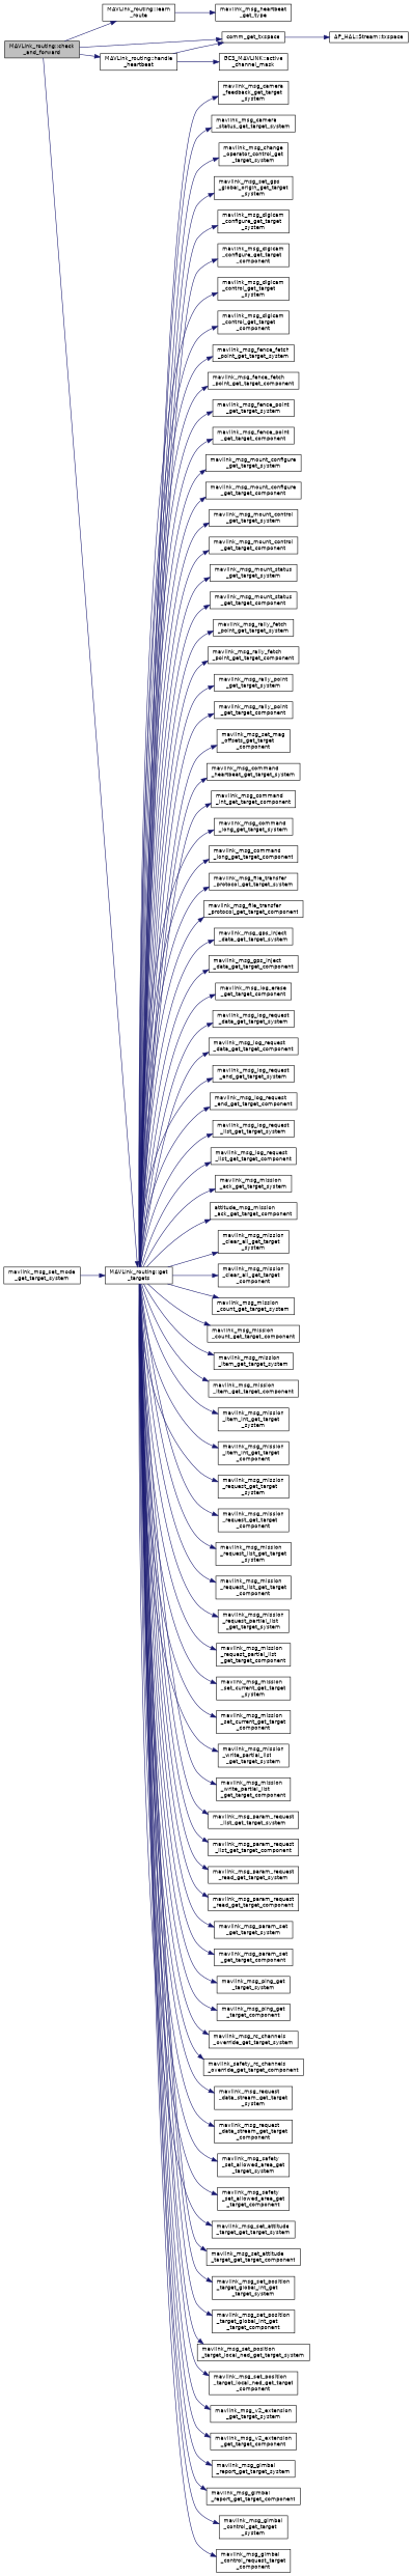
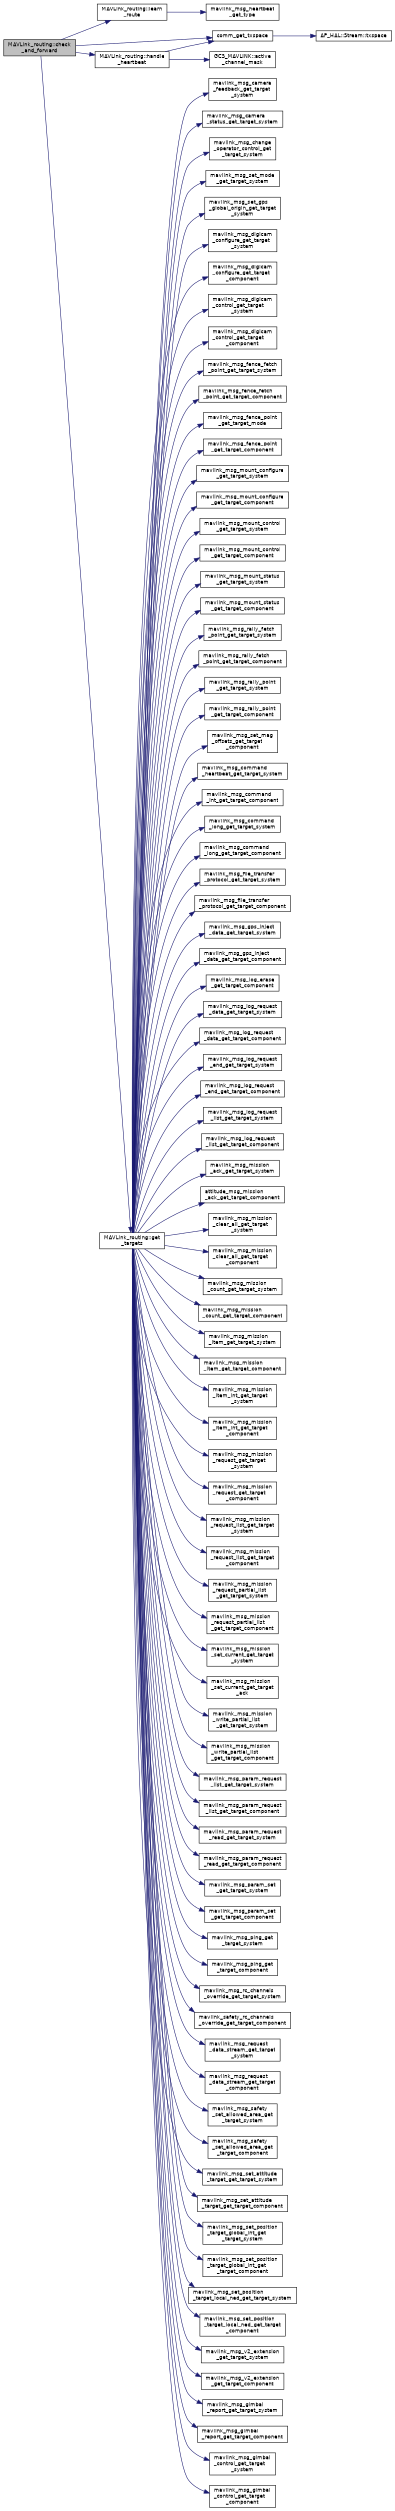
  digraph {
    rankdir=LR
    node [color=black fillcolor=white fontname=Helvetica fontsize=10 shape=record style=filled]
    edge [color=midnightblue fontname=Helvetica fontsize=10 labelfontname=Helvetica labelfontsize=10 style=solid]
    n1 [fillcolor=grey75 fontcolor=black height=0.2 label="MAVLink_routing::check\l_and_forward" width=0.4]
    n2 [height=0.2 label="MAVLink_routing::learn\l_route" width=0.4]
    n3 [height=0.2 label="MAVLink_routing::handle\l_heartbeat" width=0.4]
    n4 [height=0.2 label=comm_get_txspace width=0.4]
    n5 [height=0.2 label="MAVLink_routing::get\l_targets" width=0.4]
    n6 [height=0.2 label="mavlink_msg_heartbeat\l_get_type" width=0.4]
    n7 [height=0.2 label="GCS_MAVLINK::active\l_channel_mask" width=0.4]
    n8 [height=0.2 label="AP_HAL::Stream::txspace" width=0.4]
    n9 [height=0.2 label="mavlink_msg_camera\l_feedback_get_target\l_system" width=0.4]
    n10 [height=0.2 label="mavlink_msg_camera\l_status_get_target_system" width=0.4]
    n11 [height=0.2 label="mavlink_msg_change\l_operator_control_get\l_target_system" width=0.4]
    n12 [height=0.2 label="mavlink_msg_set_mode\l_get_target_system" width=0.4]
    n13 [height=0.2 label="mavlink_msg_set_gps\l_global_origin_get_target\l_system" width=0.4]
    n14 [height=0.2 label="mavlink_msg_digicam\l_configure_get_target\l_system" width=0.4]
    n15 [height=0.2 label="mavlink_msg_digicam\l_configure_get_target\l_component" width=0.4]
    n16 [height=0.2 label="mavlink_msg_digicam\l_control_get_target\l_system" width=0.4]
    n17 [height=0.2 label="mavlink_msg_digicam\l_control_get_target\l_component" width=0.4]
    n18 [height=0.2 label="mavlink_msg_fence_fetch\l_point_get_target_system" width=0.4]
    n19 [height=0.2 label="mavlink_msg_fence_fetch\l_point_get_target_component" width=0.4]
-   n20 [height=0.2 label="mavlink_msg_fence_point\l_get_target_system" width=0.4]
+   n20 [height=0.2 label="mavlink_msg_fence_point\l_get_target_mode" width=0.4]
    n21 [height=0.2 label="mavlink_msg_fence_point\l_get_target_component" width=0.4]
    n22 [height=0.2 label="mavlink_msg_mount_configure\l_get_target_system" width=0.4]
    n23 [height=0.2 label="mavlink_msg_mount_configure\l_get_target_component" width=0.4]
    n24 [height=0.2 label="mavlink_msg_mount_control\l_get_target_system" width=0.4]
    n25 [height=0.2 label="mavlink_msg_mount_control\l_get_target_component" width=0.4]
    n26 [height=0.2 label="mavlink_msg_mount_status\l_get_target_system" width=0.4]
    n27 [height=0.2 label="mavlink_msg_mount_status\l_get_target_component" width=0.4]
    n28 [height=0.2 label="mavlink_msg_rally_fetch\l_point_get_target_system" width=0.4]
    n29 [height=0.2 label="mavlink_msg_rally_fetch\l_point_get_target_component" width=0.4]
    n30 [height=0.2 label="mavlink_msg_rally_point\l_get_target_system" width=0.4]
    n31 [height=0.2 label="mavlink_msg_rally_point\l_get_target_component" width=0.4]
    n32 [height=0.2 label="mavlink_msg_set_mag\l_offsets_get_target\l_component" width=0.4]
    n33 [height=0.2 label="mavlink_msg_command\l_heartbeat_get_target_system" width=0.4]
    n34 [height=0.2 label="mavlink_msg_command\l_int_get_target_component" width=0.4]
    n35 [height=0.2 label="mavlink_msg_command\l_long_get_target_system" width=0.4]
    n36 [height=0.2 label="mavlink_msg_command\l_long_get_target_component" width=0.4]
    n37 [height=0.2 label="mavlink_msg_file_transfer\l_protocol_get_target_system" width=0.4]
    n38 [height=0.2 label="mavlink_msg_file_transfer\l_protocol_get_target_component" width=0.4]
    n39 [height=0.2 label="mavlink_msg_gps_inject\l_data_get_target_system" width=0.4]
    n40 [height=0.2 label="mavlink_msg_gps_inject\l_data_get_target_component" width=0.4]
    n41 [height=0.2 label="mavlink_msg_log_erase\l_get_target_component" width=0.4]
    n42 [height=0.2 label="mavlink_msg_log_request\l_data_get_target_system" width=0.4]
    n43 [height=0.2 label="mavlink_msg_log_request\l_data_get_target_component" width=0.4]
    n44 [height=0.2 label="mavlink_msg_log_request\l_end_get_target_system" width=0.4]
    n45 [height=0.2 label="mavlink_msg_log_request\l_end_get_target_component" width=0.4]
    n46 [height=0.2 label="mavlink_msg_log_request\l_list_get_target_system" width=0.4]
    n47 [height=0.2 label="mavlink_msg_log_request\l_list_get_target_component" width=0.4]
    n48 [height=0.2 label="mavlink_msg_mission\l_ack_get_target_system" width=0.4]
    n49 [height=0.2 label="attitude_msg_mission\l_ack_get_target_component" width=0.4]
    n50 [height=0.2 label="mavlink_msg_mission\l_clear_all_get_target\l_system" width=0.4]
    n51 [height=0.2 label="mavlink_msg_mission\l_clear_all_get_target\l_component" width=0.4]
    n52 [height=0.2 label="mavlink_msg_mission\l_count_get_target_system" width=0.4]
    n53 [height=0.2 label="mavlink_msg_mission\l_count_get_target_component" width=0.4]
    n54 [height=0.2 label="mavlink_msg_mission\l_item_get_target_system" width=0.4]
    n55 [height=0.2 label="mavlink_msg_mission\l_item_get_target_component" width=0.4]
    n56 [height=0.2 label="mavlink_msg_mission\l_item_int_get_target\l_system" width=0.4]
    n57 [height=0.2 label="mavlink_msg_mission\l_item_int_get_target\l_component" width=0.4]
    n58 [height=0.2 label="mavlink_msg_mission\l_request_get_target\l_system" width=0.4]
    n59 [height=0.2 label="mavlink_msg_mission\l_request_get_target\l_component" width=0.4]
    n60 [height=0.2 label="mavlink_msg_mission\l_request_list_get_target\l_system" width=0.4]
    n61 [height=0.2 label="mavlink_msg_mission\l_request_list_get_target\l_component" width=0.4]
    n62 [height=0.2 label="mavlink_msg_mission\l_request_partial_list\l_get_target_system" width=0.4]
    n63 [height=0.2 label="mavlink_msg_mission\l_request_partial_list\l_get_target_component" width=0.4]
    n64 [height=0.2 label="mavlink_msg_mission\l_set_current_get_target\l_system" width=0.4]
-   n65 [height=0.2 label="mavlink_msg_mission\l_set_current_get_target\l_component" width=0.4]
+   n65 [height=0.2 label="mavlink_msg_mission\l_set_current_get_target\l_ack" width=0.4]
    n66 [height=0.2 label="mavlink_msg_mission\l_write_partial_list\l_get_target_system" width=0.4]
    n67 [height=0.2 label="mavlink_msg_mission\l_write_partial_list\l_get_target_component" width=0.4]
    n68 [height=0.2 label="mavlink_msg_param_request\l_list_get_target_system" width=0.4]
    n69 [height=0.2 label="mavlink_msg_param_request\l_list_get_target_component" width=0.4]
    n70 [height=0.2 label="mavlink_msg_param_request\l_read_get_target_system" width=0.4]
    n71 [height=0.2 label="mavlink_msg_param_request\l_read_get_target_component" width=0.4]
    n72 [height=0.2 label="mavlink_msg_param_set\l_get_target_system" width=0.4]
    n73 [height=0.2 label="mavlink_msg_param_set\l_get_target_component" width=0.4]
    n74 [height=0.2 label="mavlink_msg_ping_get\l_target_system" width=0.4]
    n75 [height=0.2 label="mavlink_msg_ping_get\l_target_component" width=0.4]
    n76 [height=0.2 label="mavlink_msg_rc_channels\l_override_get_target_system" width=0.4]
    n77 [height=0.2 label="mavlink_safety_rc_channels\l_override_get_target_component" width=0.4]
    n78 [height=0.2 label="mavlink_msg_request\l_data_stream_get_target\l_system" width=0.4]
    n79 [height=0.2 label="mavlink_msg_request\l_data_stream_get_target\l_component" width=0.4]
    n80 [height=0.2 label="mavlink_msg_safety\l_set_allowed_area_get\l_target_system" width=0.4]
    n81 [height=0.2 label="mavlink_msg_safety\l_set_allowed_area_get\l_target_component" width=0.4]
    n82 [height=0.2 label="mavlink_msg_set_attitude\l_target_get_target_system" width=0.4]
    n83 [height=0.2 label="mavlink_msg_set_attitude\l_target_get_target_component" width=0.4]
    n84 [height=0.2 label="mavlink_msg_set_position\l_target_global_int_get\l_target_system" width=0.4]
    n85 [height=0.2 label="mavlink_msg_set_position\l_target_global_int_get\l_target_component" width=0.4]
    n86 [height=0.2 label="mavlink_msg_set_position\l_target_local_ned_get_target_system" width=0.4]
    n87 [height=0.2 label="mavlink_msg_set_position\l_target_local_ned_get_target\l_component" width=0.4]
    n88 [height=0.2 label="mavlink_msg_v2_extension\l_get_target_system" width=0.4]
    n89 [height=0.2 label="mavlink_msg_v2_extension\l_get_target_component" width=0.4]
    n90 [height=0.2 label="mavlink_msg_gimbal\l_report_get_target_system" width=0.4]
    n91 [height=0.2 label="mavlink_msg_gimbal\l_report_get_target_component" width=0.4]
    n92 [height=0.2 label="mavlink_msg_gimbal\l_control_get_target\l_system" width=0.4]
-   n93 [height=0.2 label="mavlink_msg_gimbal\l_control_request_target\l_component" width=0.4]
+   n93 [height=0.2 label="mavlink_msg_gimbal\l_control_get_target\l_component" width=0.4]
    n1 -> n2
    n1 -> n3
    n1 -> n4
    n1 -> n5
    n2 -> n6
    n3 -> n4
    n3 -> n7
    n4 -> n8
    n5 -> n9
    n5 -> n10
    n5 -> n11
-   n12 -> n5
+   n5 -> n12
    n5 -> n13
    n5 -> n14
    n5 -> n15
    n5 -> n16
    n5 -> n17
    n5 -> n18
    n5 -> n19
    n5 -> n20
    n5 -> n21
    n5 -> n22
    n5 -> n23
    n5 -> n24
    n5 -> n25
    n5 -> n26
    n5 -> n27
    n5 -> n28
    n5 -> n29
    n5 -> n30
    n5 -> n31
    n5 -> n32
    n5 -> n33
    n5 -> n34
    n5 -> n35
    n5 -> n36
    n5 -> n37
    n5 -> n38
    n5 -> n39
    n5 -> n40
    n5 -> n41
    n5 -> n42
    n5 -> n43
    n5 -> n44
    n5 -> n45
    n5 -> n46
    n5 -> n47
    n5 -> n48
    n5 -> n49
    n5 -> n50
    n5 -> n51
    n5 -> n52
    n5 -> n53
    n5 -> n54
    n5 -> n55
    n5 -> n56
    n5 -> n57
    n5 -> n58
    n5 -> n59
    n5 -> n60
    n5 -> n61
    n5 -> n62
    n5 -> n63
    n5 -> n64
    n5 -> n65
    n5 -> n66
    n5 -> n67
    n5 -> n68
    n5 -> n69
    n5 -> n70
    n5 -> n71
    n5 -> n72
    n5 -> n73
    n5 -> n74
    n5 -> n75
    n5 -> n76
    n5 -> n77
    n5 -> n78
    n5 -> n79
    n5 -> n80
    n5 -> n81
    n5 -> n82
    n5 -> n83
    n5 -> n84
    n5 -> n85
    n5 -> n86
    n5 -> n87
    n5 -> n88
    n5 -> n89
    n5 -> n90
    n5 -> n91
    n5 -> n92
    n5 -> n93
  }
